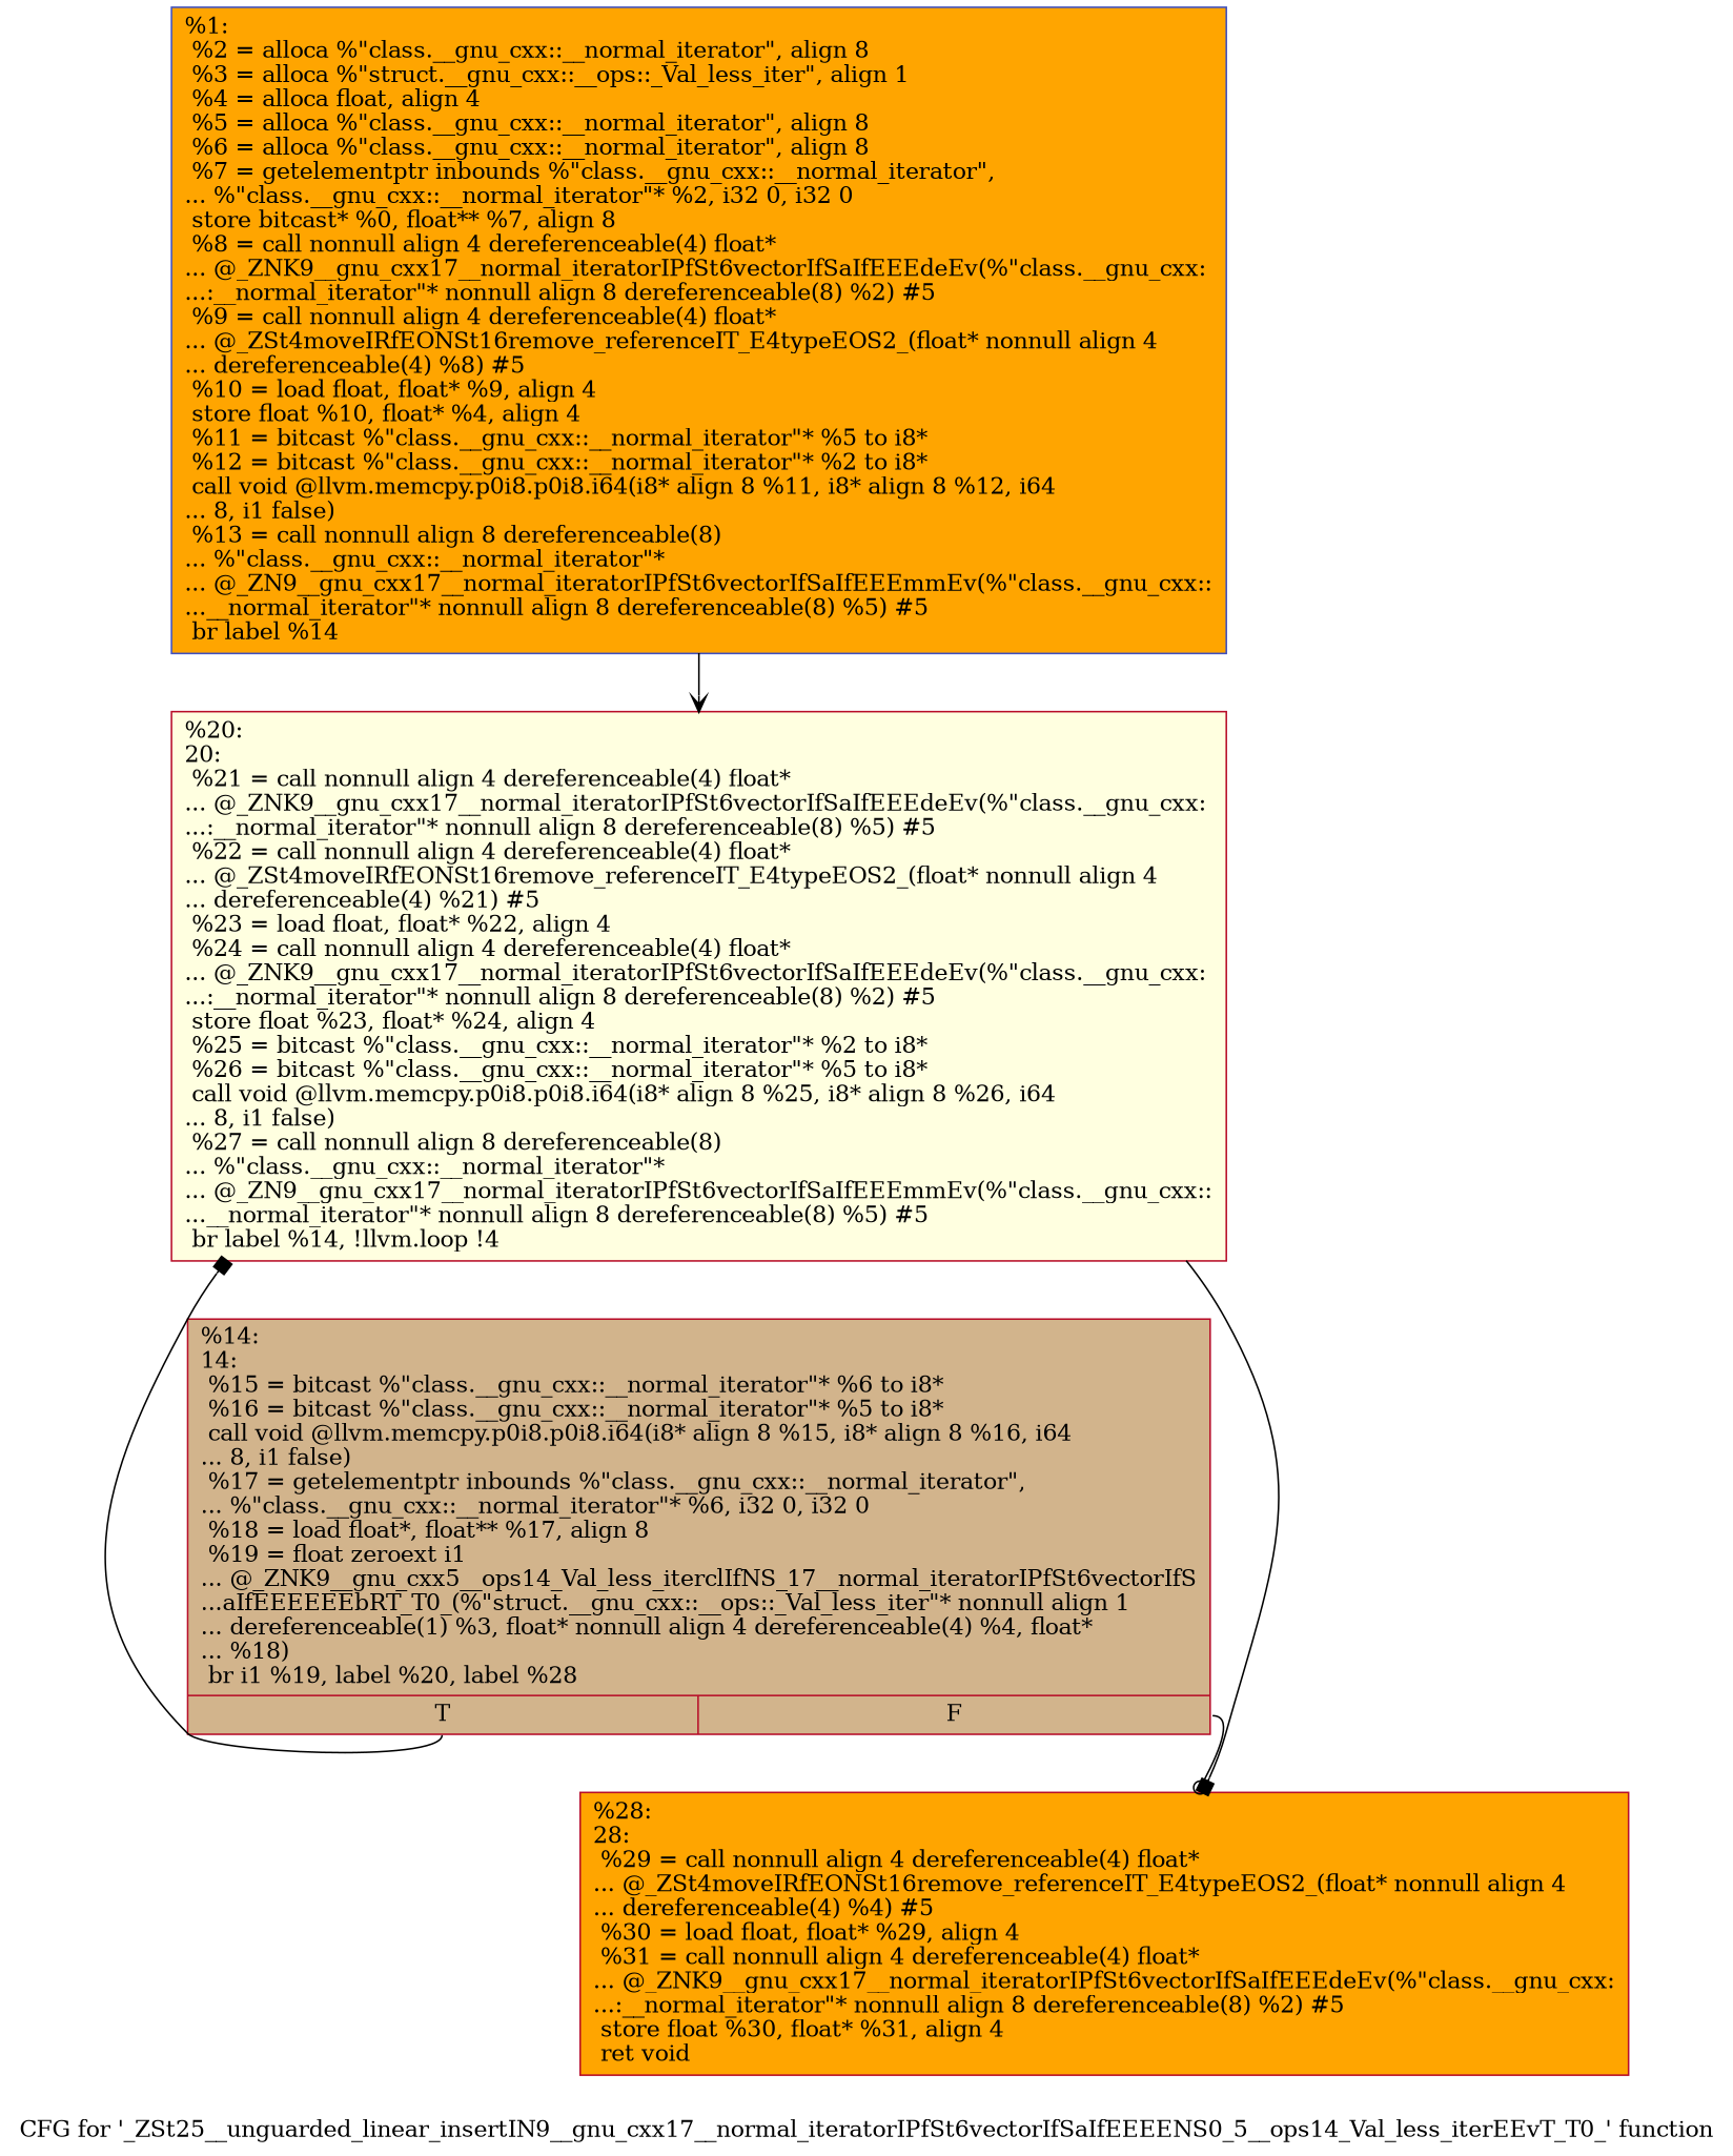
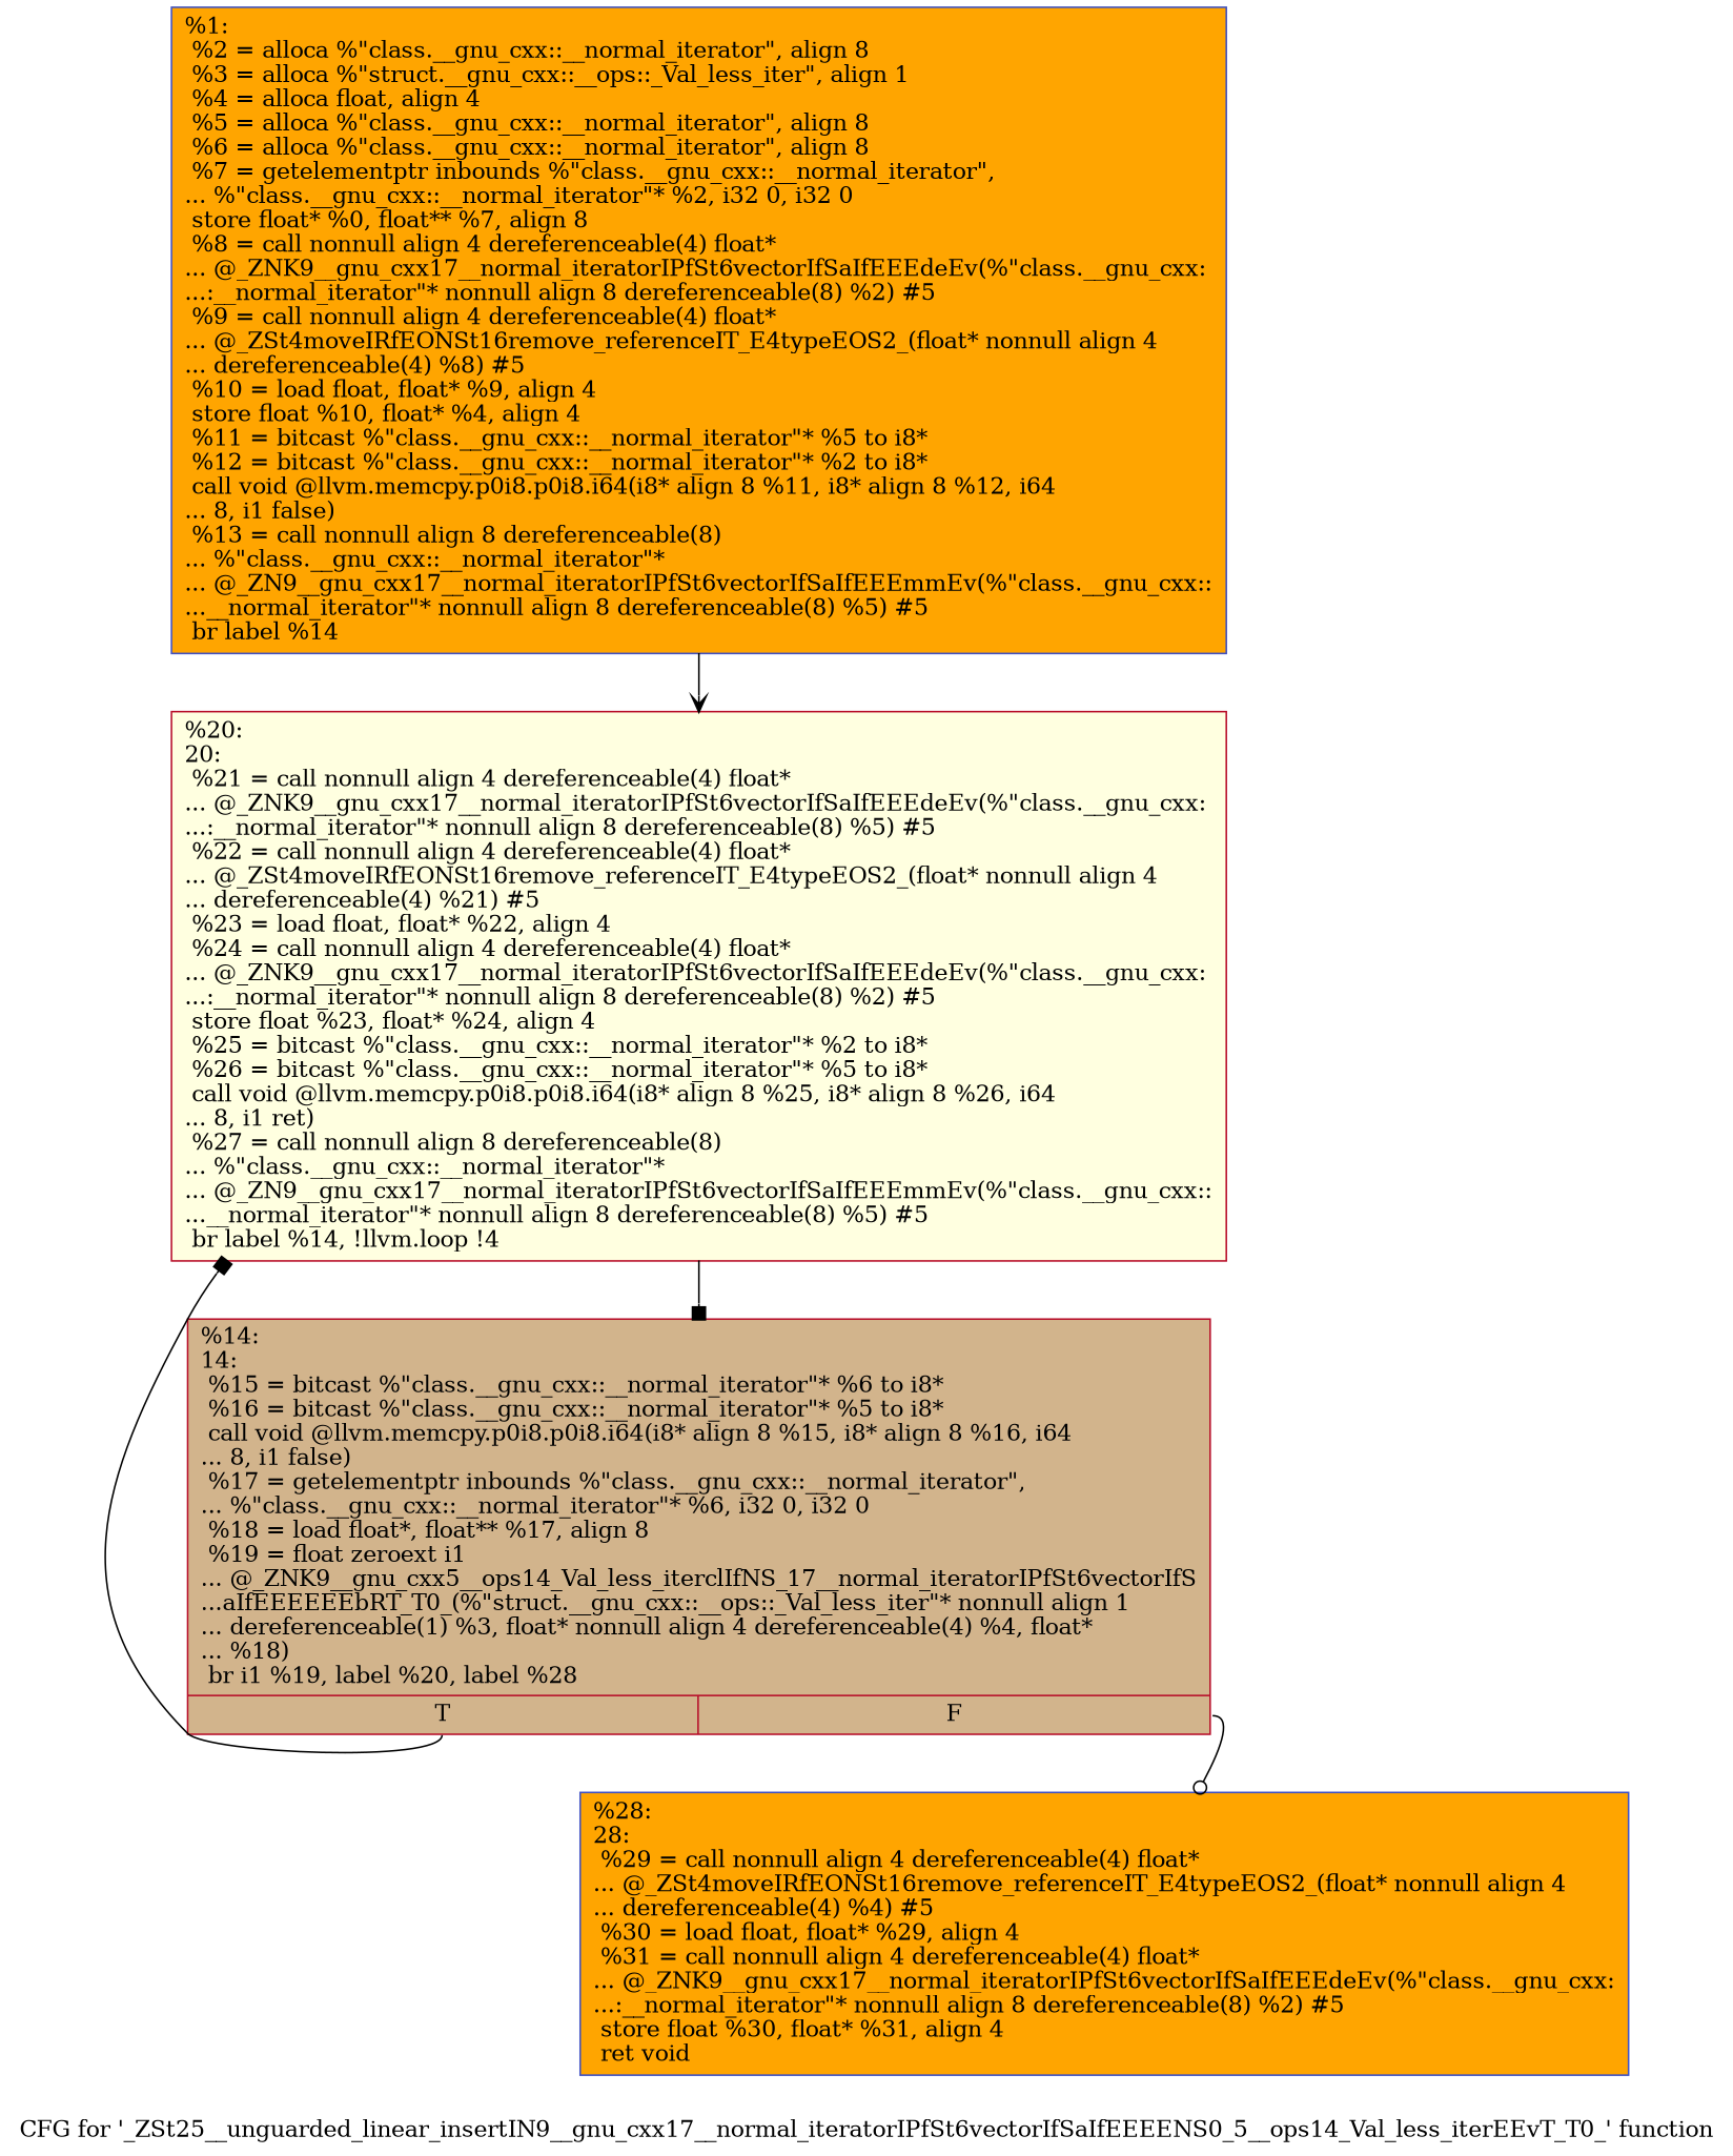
  digraph {
    label="CFG for '_ZSt25__unguarded_linear_insertIN9__gnu_cxx17__normal_iteratorIPfSt6vectorIfSaIfEEEENS0_5__ops14_Val_less_iterEEvT_T0_' function"
    node [color="#3d50c3ff" fillcolor=orange shape=record style=filled]
    edge [arrowhead=box]
-   n1 [label="{%1:\l  %2 = alloca %\"class.__gnu_cxx::__normal_iterator\", align 8\l  %3 = alloca %\"struct.__gnu_cxx::__ops::_Val_less_iter\", align 1\l  %4 = alloca float, align 4\l  %5 = alloca %\"class.__gnu_cxx::__normal_iterator\", align 8\l  %6 = alloca %\"class.__gnu_cxx::__normal_iterator\", align 8\l  %7 = getelementptr inbounds %\"class.__gnu_cxx::__normal_iterator\",\l... %\"class.__gnu_cxx::__normal_iterator\"* %2, i32 0, i32 0\l  store bitcast* %0, float** %7, align 8\l  %8 = call nonnull align 4 dereferenceable(4) float*\l... @_ZNK9__gnu_cxx17__normal_iteratorIPfSt6vectorIfSaIfEEEdeEv(%\"class.__gnu_cxx:\l...:__normal_iterator\"* nonnull align 8 dereferenceable(8) %2) #5\l  %9 = call nonnull align 4 dereferenceable(4) float*\l... @_ZSt4moveIRfEONSt16remove_referenceIT_E4typeEOS2_(float* nonnull align 4\l... dereferenceable(4) %8) #5\l  %10 = load float, float* %9, align 4\l  store float %10, float* %4, align 4\l  %11 = bitcast %\"class.__gnu_cxx::__normal_iterator\"* %5 to i8*\l  %12 = bitcast %\"class.__gnu_cxx::__normal_iterator\"* %2 to i8*\l  call void @llvm.memcpy.p0i8.p0i8.i64(i8* align 8 %11, i8* align 8 %12, i64\l... 8, i1 false)\l  %13 = call nonnull align 8 dereferenceable(8)\l... %\"class.__gnu_cxx::__normal_iterator\"*\l... @_ZN9__gnu_cxx17__normal_iteratorIPfSt6vectorIfSaIfEEEmmEv(%\"class.__gnu_cxx::\l...__normal_iterator\"* nonnull align 8 dereferenceable(8) %5) #5\l  br label %14\l}"]
-   n2 [color="#b70d28ff" fillcolor=lightyellow label="{%20:\l20:                                               \l  %21 = call nonnull align 4 dereferenceable(4) float*\l... @_ZNK9__gnu_cxx17__normal_iteratorIPfSt6vectorIfSaIfEEEdeEv(%\"class.__gnu_cxx:\l...:__normal_iterator\"* nonnull align 8 dereferenceable(8) %5) #5\l  %22 = call nonnull align 4 dereferenceable(4) float*\l... @_ZSt4moveIRfEONSt16remove_referenceIT_E4typeEOS2_(float* nonnull align 4\l... dereferenceable(4) %21) #5\l  %23 = load float, float* %22, align 4\l  %24 = call nonnull align 4 dereferenceable(4) float*\l... @_ZNK9__gnu_cxx17__normal_iteratorIPfSt6vectorIfSaIfEEEdeEv(%\"class.__gnu_cxx:\l...:__normal_iterator\"* nonnull align 8 dereferenceable(8) %2) #5\l  store float %23, float* %24, align 4\l  %25 = bitcast %\"class.__gnu_cxx::__normal_iterator\"* %2 to i8*\l  %26 = bitcast %\"class.__gnu_cxx::__normal_iterator\"* %5 to i8*\l  call void @llvm.memcpy.p0i8.p0i8.i64(i8* align 8 %25, i8* align 8 %26, i64\l... 8, i1 false)\l  %27 = call nonnull align 8 dereferenceable(8)\l... %\"class.__gnu_cxx::__normal_iterator\"*\l... @_ZN9__gnu_cxx17__normal_iteratorIPfSt6vectorIfSaIfEEEmmEv(%\"class.__gnu_cxx::\l...__normal_iterator\"* nonnull align 8 dereferenceable(8) %5) #5\l  br label %14, !llvm.loop !4\l}"]
+   n1 [label="{%1:\l  %2 = alloca %\"class.__gnu_cxx::__normal_iterator\", align 8\l  %3 = alloca %\"struct.__gnu_cxx::__ops::_Val_less_iter\", align 1\l  %4 = alloca float, align 4\l  %5 = alloca %\"class.__gnu_cxx::__normal_iterator\", align 8\l  %6 = alloca %\"class.__gnu_cxx::__normal_iterator\", align 8\l  %7 = getelementptr inbounds %\"class.__gnu_cxx::__normal_iterator\",\l... %\"class.__gnu_cxx::__normal_iterator\"* %2, i32 0, i32 0\l  store float* %0, float** %7, align 8\l  %8 = call nonnull align 4 dereferenceable(4) float*\l... @_ZNK9__gnu_cxx17__normal_iteratorIPfSt6vectorIfSaIfEEEdeEv(%\"class.__gnu_cxx:\l...:__normal_iterator\"* nonnull align 8 dereferenceable(8) %2) #5\l  %9 = call nonnull align 4 dereferenceable(4) float*\l... @_ZSt4moveIRfEONSt16remove_referenceIT_E4typeEOS2_(float* nonnull align 4\l... dereferenceable(4) %8) #5\l  %10 = load float, float* %9, align 4\l  store float %10, float* %4, align 4\l  %11 = bitcast %\"class.__gnu_cxx::__normal_iterator\"* %5 to i8*\l  %12 = bitcast %\"class.__gnu_cxx::__normal_iterator\"* %2 to i8*\l  call void @llvm.memcpy.p0i8.p0i8.i64(i8* align 8 %11, i8* align 8 %12, i64\l... 8, i1 false)\l  %13 = call nonnull align 8 dereferenceable(8)\l... %\"class.__gnu_cxx::__normal_iterator\"*\l... @_ZN9__gnu_cxx17__normal_iteratorIPfSt6vectorIfSaIfEEEmmEv(%\"class.__gnu_cxx::\l...__normal_iterator\"* nonnull align 8 dereferenceable(8) %5) #5\l  br label %14\l}"]
+   n2 [color="#b70d28ff" fillcolor=lightyellow label="{%20:\l20:                                               \l  %21 = call nonnull align 4 dereferenceable(4) float*\l... @_ZNK9__gnu_cxx17__normal_iteratorIPfSt6vectorIfSaIfEEEdeEv(%\"class.__gnu_cxx:\l...:__normal_iterator\"* nonnull align 8 dereferenceable(8) %5) #5\l  %22 = call nonnull align 4 dereferenceable(4) float*\l... @_ZSt4moveIRfEONSt16remove_referenceIT_E4typeEOS2_(float* nonnull align 4\l... dereferenceable(4) %21) #5\l  %23 = load float, float* %22, align 4\l  %24 = call nonnull align 4 dereferenceable(4) float*\l... @_ZNK9__gnu_cxx17__normal_iteratorIPfSt6vectorIfSaIfEEEdeEv(%\"class.__gnu_cxx:\l...:__normal_iterator\"* nonnull align 8 dereferenceable(8) %2) #5\l  store float %23, float* %24, align 4\l  %25 = bitcast %\"class.__gnu_cxx::__normal_iterator\"* %2 to i8*\l  %26 = bitcast %\"class.__gnu_cxx::__normal_iterator\"* %5 to i8*\l  call void @llvm.memcpy.p0i8.p0i8.i64(i8* align 8 %25, i8* align 8 %26, i64\l... 8, i1 ret)\l  %27 = call nonnull align 8 dereferenceable(8)\l... %\"class.__gnu_cxx::__normal_iterator\"*\l... @_ZN9__gnu_cxx17__normal_iteratorIPfSt6vectorIfSaIfEEEmmEv(%\"class.__gnu_cxx::\l...__normal_iterator\"* nonnull align 8 dereferenceable(8) %5) #5\l  br label %14, !llvm.loop !4\l}"]
    n3 [color="#b70d28ff" fillcolor=tan label="{%14:\l14:                                               \l  %15 = bitcast %\"class.__gnu_cxx::__normal_iterator\"* %6 to i8*\l  %16 = bitcast %\"class.__gnu_cxx::__normal_iterator\"* %5 to i8*\l  call void @llvm.memcpy.p0i8.p0i8.i64(i8* align 8 %15, i8* align 8 %16, i64\l... 8, i1 false)\l  %17 = getelementptr inbounds %\"class.__gnu_cxx::__normal_iterator\",\l... %\"class.__gnu_cxx::__normal_iterator\"* %6, i32 0, i32 0\l  %18 = load float*, float** %17, align 8\l  %19 = float zeroext i1\l... @_ZNK9__gnu_cxx5__ops14_Val_less_iterclIfNS_17__normal_iteratorIPfSt6vectorIfS\l...aIfEEEEEEbRT_T0_(%\"struct.__gnu_cxx::__ops::_Val_less_iter\"* nonnull align 1\l... dereferenceable(1) %3, float* nonnull align 4 dereferenceable(4) %4, float*\l... %18)\l  br i1 %19, label %20, label %28\l|{<s0>T|<s1>F}}"]
-   n4 [color="#b70d28ff" label="{%28:\l28:                                               \l  %29 = call nonnull align 4 dereferenceable(4) float*\l... @_ZSt4moveIRfEONSt16remove_referenceIT_E4typeEOS2_(float* nonnull align 4\l... dereferenceable(4) %4) #5\l  %30 = load float, float* %29, align 4\l  %31 = call nonnull align 4 dereferenceable(4) float*\l... @_ZNK9__gnu_cxx17__normal_iteratorIPfSt6vectorIfSaIfEEEdeEv(%\"class.__gnu_cxx:\l...:__normal_iterator\"* nonnull align 8 dereferenceable(8) %2) #5\l  store float %30, float* %31, align 4\l  ret void\l}"]
+   n4 [label="{%28:\l28:                                               \l  %29 = call nonnull align 4 dereferenceable(4) float*\l... @_ZSt4moveIRfEONSt16remove_referenceIT_E4typeEOS2_(float* nonnull align 4\l... dereferenceable(4) %4) #5\l  %30 = load float, float* %29, align 4\l  %31 = call nonnull align 4 dereferenceable(4) float*\l... @_ZNK9__gnu_cxx17__normal_iteratorIPfSt6vectorIfSaIfEEEdeEv(%\"class.__gnu_cxx:\l...:__normal_iterator\"* nonnull align 8 dereferenceable(8) %2) #5\l  store float %30, float* %31, align 4\l  ret void\l}"]
    n1 -> n2 [arrowhead=vee]
-   n2 -> n4
+   n2 -> n3
    n3 -> n2 [tailport=s0]
    n3 -> n4 [arrowhead=odot tailport=s1]
  }
